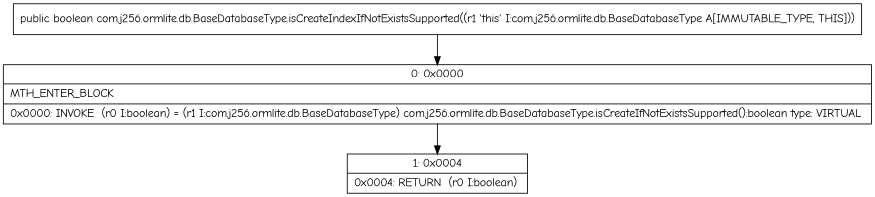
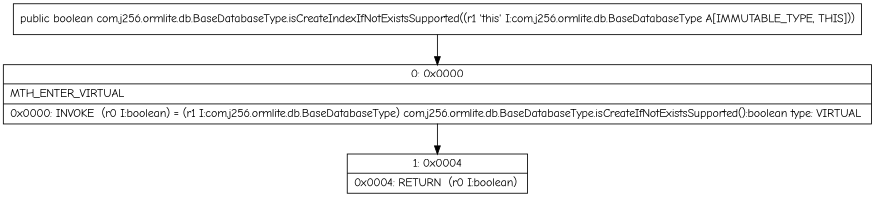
  digraph {
    fontname="Comic Neue"
    node [shape=record fontname="Comic Neue"]
    edge [fontname="Comic Neue"]
-   n1 [label="{0\:\ 0x0000|MTH_ENTER_BLOCK\l|0x0000: INVOKE  (r0 I:boolean) = (r1 I:com.j256.ormlite.db.BaseDatabaseType) com.j256.ormlite.db.BaseDatabaseType.isCreateIfNotExistsSupported():boolean type: VIRTUAL \l}"]
+   n1 [label="{0\:\ 0x0000|MTH_ENTER_VIRTUAL\l|0x0000: INVOKE  (r0 I:boolean) = (r1 I:com.j256.ormlite.db.BaseDatabaseType) com.j256.ormlite.db.BaseDatabaseType.isCreateIfNotExistsSupported():boolean type: VIRTUAL \l}"]
    n2 [label="{1\:\ 0x0004|0x0004: RETURN  (r0 I:boolean) \l}"]
    n3 [label="{public boolean com.j256.ormlite.db.BaseDatabaseType.isCreateIndexIfNotExistsSupported((r1 'this' I:com.j256.ormlite.db.BaseDatabaseType A[IMMUTABLE_TYPE, THIS])) }"]
    n1 -> n2
    n3 -> n1
  }
